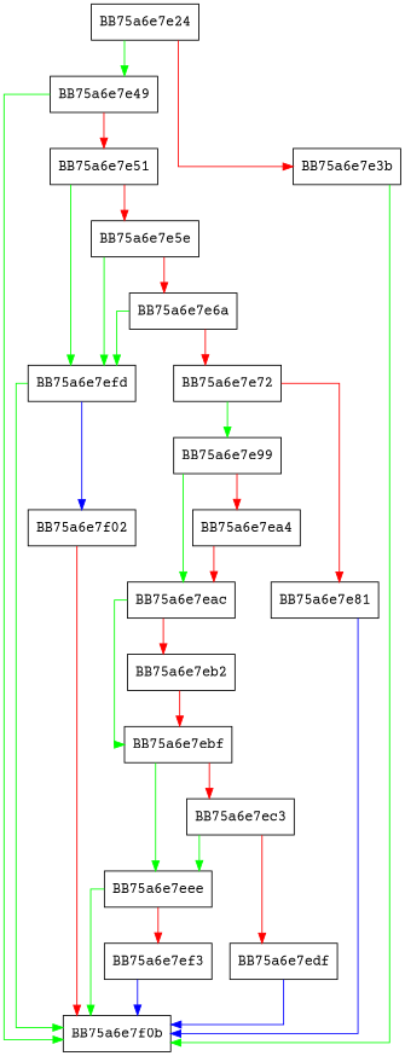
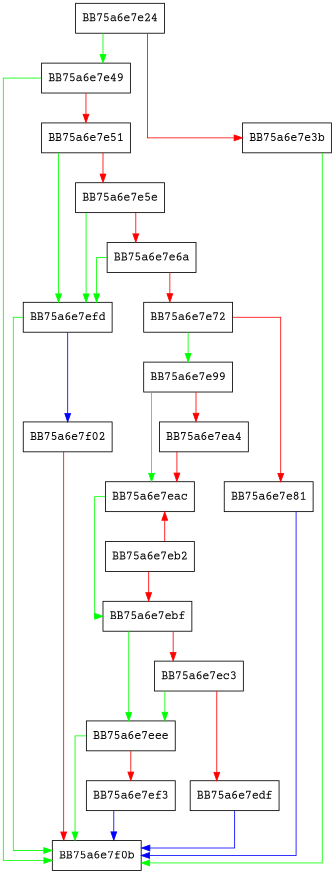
  digraph {
    fontname="Courier Prime"
    splines=ortho
    node [fontname="Courier Prime" shape=box]
    edge [color=red fontname="Courier Prime"]
    BB75a6e7e24
    BB75a6e7e49
    BB75a6e7e3b
    BB75a6e7f0b
    BB75a6e7e51
    BB75a6e7efd
    BB75a6e7e5e
    BB75a6e7f02
    BB75a6e7e6a
    BB75a6e7e72
    BB75a6e7e99
    BB75a6e7e81
    BB75a6e7eac
    BB75a6e7ea4
    BB75a6e7ebf
    BB75a6e7eb2
    BB75a6e7eee
    BB75a6e7ec3
    BB75a6e7ef3
    BB75a6e7edf
    BB75a6e7e24 -> BB75a6e7e49 [color=green]
    BB75a6e7e24 -> BB75a6e7e3b
    BB75a6e7e49 -> BB75a6e7f0b [color=green]
    BB75a6e7e49 -> BB75a6e7e51
    BB75a6e7e3b -> BB75a6e7f0b [color=green]
    BB75a6e7e51 -> BB75a6e7efd [color=green]
    BB75a6e7e51 -> BB75a6e7e5e
    BB75a6e7efd -> BB75a6e7f0b [color=green]
    BB75a6e7efd -> BB75a6e7f02 [color=blue]
    BB75a6e7e5e -> BB75a6e7efd [color=green]
    BB75a6e7e5e -> BB75a6e7e6a
    BB75a6e7f02 -> BB75a6e7f0b
    BB75a6e7e6a -> BB75a6e7efd [color=green]
    BB75a6e7e6a -> BB75a6e7e72
    BB75a6e7e72 -> BB75a6e7e99 [color=green]
    BB75a6e7e72 -> BB75a6e7e81
    BB75a6e7e99 -> BB75a6e7eac [color=green]
    BB75a6e7e99 -> BB75a6e7ea4
    BB75a6e7e81 -> BB75a6e7f0b [color=blue]
    BB75a6e7eac -> BB75a6e7ebf [color=green]
-   BB75a6e7eac -> BB75a6e7eb2
+   BB75a6e7eb2 -> BB75a6e7eac
    BB75a6e7ea4 -> BB75a6e7eac
    BB75a6e7ebf -> BB75a6e7eee [color=green]
    BB75a6e7ebf -> BB75a6e7ec3
    BB75a6e7eb2 -> BB75a6e7ebf
    BB75a6e7eee -> BB75a6e7f0b [color=green]
    BB75a6e7eee -> BB75a6e7ef3
    BB75a6e7ec3 -> BB75a6e7eee [color=green]
    BB75a6e7ec3 -> BB75a6e7edf
    BB75a6e7ef3 -> BB75a6e7f0b [color=blue]
    BB75a6e7edf -> BB75a6e7f0b [color=blue]
  }
